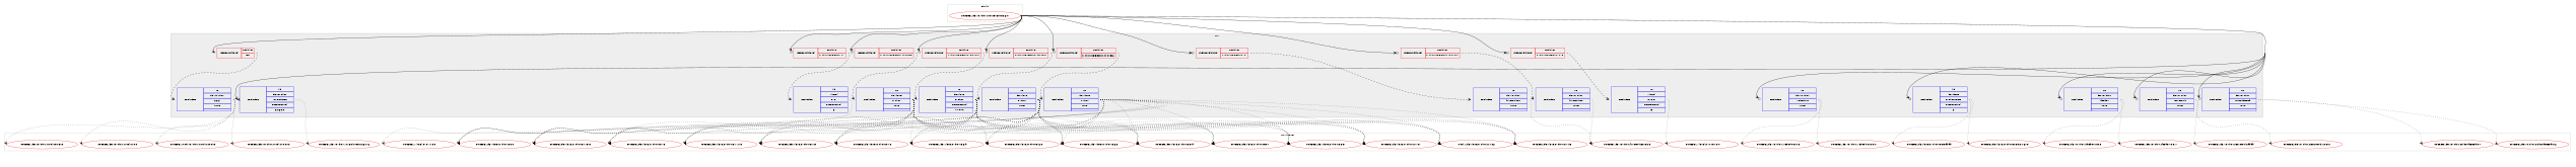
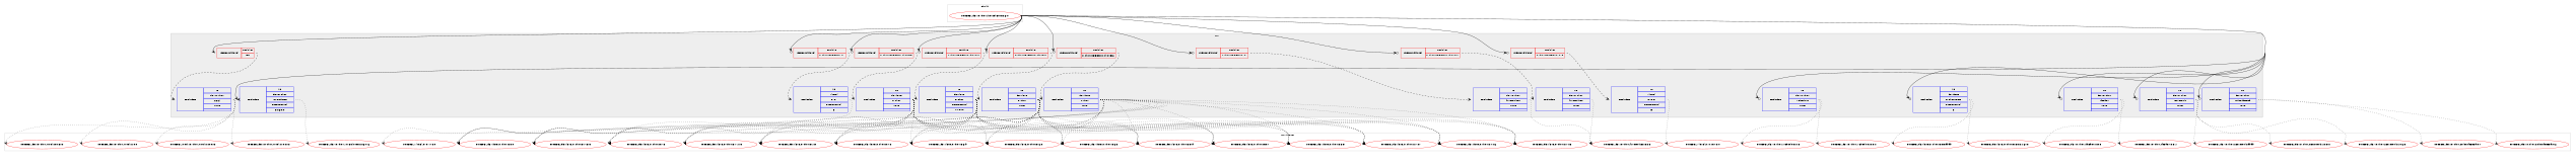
  digraph {
    compound=true
    concentrate=true
    fontname=Helvetica
    fontsize=10
    newrank=true
    rankdir=TB
    ranksep=1.5
    node [color=red fontname=Helvetica fontsize=10]
    edge [arrowhead=vee headport=w style=dotted tailport=e weight=100]
    n1 [label="portage://dev-python/jsonschema-2.6.0" width=4]
    n2 [color=blue label=<<TABLE BORDER="0" CELLBORDER="1" CELLSPACING="0" CELLPADDING="4" WIDTH="220"><TR><TD ROWSPAN="6" CELLPADDING="30">pack_dep</TD></TR><TR><TD WIDTH="110">no</TD></TR><TR><TD>dev-python</TD></TR><TR><TD>mock</TD></TR><TR><TD>none</TD></TR><TR><TD></TD></TR></TABLE>> shape=none]
    n3 [label=<<TABLE BORDER="0" CELLBORDER="1" CELLSPACING="0" CELLPADDING="4"><TR><TD ROWSPAN="3" CELLPADDING="10">use_conditional</TD></TR><TR><TD>positive</TD></TR><TR><TD>test</TD></TR></TABLE>> shape=none]
    n4 [color=blue label=<<TABLE BORDER="0" CELLBORDER="1" CELLSPACING="0" CELLPADDING="4" WIDTH="220"><TR><TD ROWSPAN="6" CELLPADDING="30">pack_dep</TD></TR><TR><TD WIDTH="110">no</TD></TR><TR><TD>dev-python</TD></TR><TR><TD>vcversioner</TD></TR><TR><TD>greaterequal</TD></TR><TR><TD>2.16.0.0</TD></TR></TABLE>> shape=none]
    n5 [color=blue label=<<TABLE BORDER="0" CELLBORDER="1" CELLSPACING="0" CELLPADDING="4" WIDTH="220"><TR><TD ROWSPAN="6" CELLPADDING="30">pack_dep</TD></TR><TR><TD WIDTH="110">no</TD></TR><TR><TD>dev-python</TD></TR><TR><TD>functools32</TD></TR><TR><TD>none</TD></TR><TR><TD></TD></TR></TABLE>> shape=none]
    n6 [label=<<TABLE BORDER="0" CELLBORDER="1" CELLSPACING="0" CELLPADDING="4"><TR><TD ROWSPAN="3" CELLPADDING="10">use_conditional</TD></TR><TR><TD>positive</TD></TR><TR><TD>python_targets_pypy</TD></TR></TABLE>> shape=none]
    n7 [color=blue label=<<TABLE BORDER="0" CELLBORDER="1" CELLSPACING="0" CELLPADDING="4" WIDTH="220"><TR><TD ROWSPAN="6" CELLPADDING="30">pack_dep</TD></TR><TR><TD WIDTH="110">no</TD></TR><TR><TD>dev-python</TD></TR><TR><TD>functools32</TD></TR><TR><TD>none</TD></TR><TR><TD></TD></TR></TABLE>> shape=none]
    n8 [label=<<TABLE BORDER="0" CELLBORDER="1" CELLSPACING="0" CELLPADDING="4"><TR><TD ROWSPAN="3" CELLPADDING="10">use_conditional</TD></TR><TR><TD>positive</TD></TR><TR><TD>python_targets_python2_7</TD></TR></TABLE>> shape=none]
    n9 [color=blue label=<<TABLE BORDER="0" CELLBORDER="1" CELLSPACING="0" CELLPADDING="4" WIDTH="220"><TR><TD ROWSPAN="6" CELLPADDING="30">pack_dep</TD></TR><TR><TD WIDTH="110">no</TD></TR><TR><TD>virtual</TD></TR><TR><TD>pypy</TD></TR><TR><TD>greaterequal</TD></TR><TR><TD>5</TD></TR></TABLE>> shape=none]
    n10 [label=<<TABLE BORDER="0" CELLBORDER="1" CELLSPACING="0" CELLPADDING="4"><TR><TD ROWSPAN="3" CELLPADDING="10">use_conditional</TD></TR><TR><TD>positive</TD></TR><TR><TD>python_targets_pypy</TD></TR></TABLE>> shape=none]
    n11 [color=blue label=<<TABLE BORDER="0" CELLBORDER="1" CELLSPACING="0" CELLPADDING="4" WIDTH="220"><TR><TD ROWSPAN="6" CELLPADDING="30">pack_dep</TD></TR><TR><TD WIDTH="110">no</TD></TR><TR><TD>virtual</TD></TR><TR><TD>pypy3</TD></TR><TR><TD>greaterequal</TD></TR><TR><TD>5</TD></TR></TABLE>> shape=none]
    n12 [label=<<TABLE BORDER="0" CELLBORDER="1" CELLSPACING="0" CELLPADDING="4"><TR><TD ROWSPAN="3" CELLPADDING="10">use_conditional</TD></TR><TR><TD>positive</TD></TR><TR><TD>python_targets_pypy3</TD></TR></TABLE>> shape=none]
    n13 [color=blue label=<<TABLE BORDER="0" CELLBORDER="1" CELLSPACING="0" CELLPADDING="4" WIDTH="220"><TR><TD ROWSPAN="6" CELLPADDING="30">pack_dep</TD></TR><TR><TD WIDTH="110">no</TD></TR><TR><TD>dev-lang</TD></TR><TR><TD>python</TD></TR><TR><TD>greaterequal</TD></TR><TR><TD>2.7.5-r2</TD></TR></TABLE>> shape=none]
    n14 [label=<<TABLE BORDER="0" CELLBORDER="1" CELLSPACING="0" CELLPADDING="4"><TR><TD ROWSPAN="3" CELLPADDING="10">use_conditional</TD></TR><TR><TD>positive</TD></TR><TR><TD>python_targets_python2_7</TD></TR></TABLE>> shape=none]
    n15 [color=blue label=<<TABLE BORDER="0" CELLBORDER="1" CELLSPACING="0" CELLPADDING="4" WIDTH="220"><TR><TD ROWSPAN="6" CELLPADDING="30">pack_dep</TD></TR><TR><TD WIDTH="110">no</TD></TR><TR><TD>dev-lang</TD></TR><TR><TD>python</TD></TR><TR><TD>none</TD></TR><TR><TD></TD></TR></TABLE>> shape=none]
    n16 [label=<<TABLE BORDER="0" CELLBORDER="1" CELLSPACING="0" CELLPADDING="4"><TR><TD ROWSPAN="3" CELLPADDING="10">use_conditional</TD></TR><TR><TD>positive</TD></TR><TR><TD>python_targets_python3_5</TD></TR></TABLE>> shape=none]
    n17 [color=blue label=<<TABLE BORDER="0" CELLBORDER="1" CELLSPACING="0" CELLPADDING="4" WIDTH="220"><TR><TD ROWSPAN="6" CELLPADDING="30">pack_dep</TD></TR><TR><TD WIDTH="110">no</TD></TR><TR><TD>dev-lang</TD></TR><TR><TD>python</TD></TR><TR><TD>none</TD></TR><TR><TD></TD></TR></TABLE>> shape=none]
    n18 [label=<<TABLE BORDER="0" CELLBORDER="1" CELLSPACING="0" CELLPADDING="4"><TR><TD ROWSPAN="3" CELLPADDING="10">use_conditional</TD></TR><TR><TD>positive</TD></TR><TR><TD>python_targets_python3_6</TD></TR></TABLE>> shape=none]
    n19 [color=blue label=<<TABLE BORDER="0" CELLBORDER="1" CELLSPACING="0" CELLPADDING="4" WIDTH="220"><TR><TD ROWSPAN="6" CELLPADDING="30">pack_dep</TD></TR><TR><TD WIDTH="110">no</TD></TR><TR><TD>dev-lang</TD></TR><TR><TD>python</TD></TR><TR><TD>none</TD></TR><TR><TD></TD></TR></TABLE>> shape=none]
    n20 [label=<<TABLE BORDER="0" CELLBORDER="1" CELLSPACING="0" CELLPADDING="4"><TR><TD ROWSPAN="3" CELLPADDING="10">use_conditional</TD></TR><TR><TD>positive</TD></TR><TR><TD>python_targets_python3_7</TD></TR></TABLE>> shape=none]
    n21 [color=blue label=<<TABLE BORDER="0" CELLBORDER="1" CELLSPACING="0" CELLPADDING="4" WIDTH="220"><TR><TD ROWSPAN="6" CELLPADDING="30">pack_dep</TD></TR><TR><TD WIDTH="110">no</TD></TR><TR><TD>dev-lang</TD></TR><TR><TD>python-exec</TD></TR><TR><TD>greaterequal</TD></TR><TR><TD>2</TD></TR></TABLE>> shape=none]
    n22 [color=blue label=<<TABLE BORDER="0" CELLBORDER="1" CELLSPACING="0" CELLPADDING="4" WIDTH="220"><TR><TD ROWSPAN="6" CELLPADDING="30">pack_dep</TD></TR><TR><TD WIDTH="110">no</TD></TR><TR><TD>dev-python</TD></TR><TR><TD>rfc3987</TD></TR><TR><TD>none</TD></TR><TR><TD></TD></TR></TABLE>> shape=none]
    n23 [color=blue label=<<TABLE BORDER="0" CELLBORDER="1" CELLSPACING="0" CELLPADDING="4" WIDTH="220"><TR><TD ROWSPAN="6" CELLPADDING="30">pack_dep</TD></TR><TR><TD WIDTH="110">no</TD></TR><TR><TD>dev-python</TD></TR><TR><TD>setuptools</TD></TR><TR><TD>none</TD></TR><TR><TD></TD></TR></TABLE>> shape=none]
    n24 [color=blue label=<<TABLE BORDER="0" CELLBORDER="1" CELLSPACING="0" CELLPADDING="4" WIDTH="220"><TR><TD ROWSPAN="6" CELLPADDING="30">pack_dep</TD></TR><TR><TD WIDTH="110">no</TD></TR><TR><TD>dev-python</TD></TR><TR><TD>strict-rfc3339</TD></TR><TR><TD>none</TD></TR><TR><TD></TD></TR></TABLE>> shape=none]
    n25 [color=blue label=<<TABLE BORDER="0" CELLBORDER="1" CELLSPACING="0" CELLPADDING="4" WIDTH="220"><TR><TD ROWSPAN="6" CELLPADDING="30">pack_dep</TD></TR><TR><TD WIDTH="110">no</TD></TR><TR><TD>dev-python</TD></TR><TR><TD>webcolors</TD></TR><TR><TD>none</TD></TR><TR><TD></TD></TR></TABLE>> shape=none]
    n26 [label="portage://dev-python/mock-1.0.1-r2" width=4]
    n27 [label="portage://mock-python/mock-1.3.0-r2" width=4]
    n28 [label="portage://dev-python/mock-2.0.0" width=4]
    n29 [label="portage://dev-python/mock-3.0.5-r1" width=4]
    n30 [label="portage://dev-python/vcversioner-2.16.0.6" width=4]
    n31 [label="portage://dev-python/functools32-3.2.3" width=4]
    n32 [label="portage://dev-lang/python-2.7.15" width=4]
-   n33 [label="mock://dev-lang/python-2.7.16" width=4]
+   n33 [label="portage://dev-lang/python-2.7.16" width=4]
    n34 [label="portage://dev-lang/python-2.7.17" width=4]
    n35 [label="portage://dev-lang/python-3.5.5" width=4]
    n36 [label="portage://dev-lang/python-3.5.7" width=4]
    n37 [label="portage://dev-lang/python-3.5.9" width=4]
    n38 [label="portage://dev-lang/python-3.6.5" width=4]
    n39 [label="portage://dev-lang/python-3.6.8" width=4]
    n40 [label="portage://dev-lang/python-3.6.9" width=4]
    n41 [label="portage://dev-lang/python-3.7.2" width=4]
    n42 [label="portage://dev-lang/python-3.4.3" width=4]
    n43 [label="portage://dev-lang/python-3.7.4-r1" width=4]
    n44 [label="portage://dev-lang/python-3.7.5" width=4]
    n45 [label="portage://dev-lang/python-3.7.5-r1" width=4]
    n46 [label="portage://dev-lang/python-3.8.0" width=4]
    n47 [label="portage://virtual/pypy-7.2.0" width=4]
    n48 [label="portage://virtual/pypy3-7.2.0" width=4]
    n49 [label="portage://dev-lang/python-exec-2.4.6-r1" width=4]
    n50 [label="portage://dev-lang/python-exec-9999" width=4]
    n51 [label="portage://dev-python/rfc3987-1.3.4" width=4]
    n52 [label="portage://dev-python/rfc3987-1.3.8" width=4]
+   n53 [label="portage://dev-python/setuptools-40.6.3" width=4]
    n54 [label="portage://dev-python/setuptools-41.5.1" width=4]
    n55 [label="portage://dev-python/setuptools-9999" width=4]
    n56 [label="portage://dev-python/strict-rfc3339-0.6" width=4]
    n57 [label="portage://dev-python/strict-rfc3339-0.7" width=4]
    n58 [label="portage://dev-python/webcolors-1.5" width=4]
    n59 [label="portage://dev-python/webcolors-1.8.1" width=4]
    subgraph cluster_1 {
      color=gray
      label=<<i>ebuild</i>>
      rank=same
      n1
    }
    subgraph cluster_2 {
      color=gray
      label=<<i>dependencies</i>>
      subgraph cluster_3 {
        color=gray
        fillcolor="#eeeeee"
        label=<<i>compile</i>>
        style=filled
        subgraph sub_4 {
          color=gray
          fillcolor="#eeeeee"
          label=<<i>compile</i>>
          style=filled
          n3
          subgraph sub_5 {
            color=gray
            fillcolor="#eeeeee"
            label=<<i>compile</i>>
            style=filled
            n2
          }
        }
        subgraph sub_6 {
          color=gray
          fillcolor="#eeeeee"
          label=<<i>compile</i>>
          style=filled
          n4
        }
      }
      subgraph cluster_7 {
        color=gray
        fillcolor="#eeeeee"
        label=<<i>compile and run</i>>
        style=filled
        subgraph sub_8 {
          color=gray
          fillcolor="#eeeeee"
          label=<<i>compile and run</i>>
          style=filled
          n6
          subgraph sub_9 {
            color=gray
            fillcolor="#eeeeee"
            label=<<i>compile and run</i>>
            style=filled
            n5
          }
        }
        subgraph sub_10 {
          color=gray
          fillcolor="#eeeeee"
          label=<<i>compile and run</i>>
          style=filled
          n8
          subgraph sub_11 {
            color=gray
            fillcolor="#eeeeee"
            label=<<i>compile and run</i>>
            style=filled
            n7
          }
        }
        subgraph sub_12 {
          color=gray
          fillcolor="#eeeeee"
          label=<<i>compile and run</i>>
          style=filled
          n10
          subgraph sub_13 {
            color=gray
            fillcolor="#eeeeee"
            label=<<i>compile and run</i>>
            style=filled
            n9
          }
        }
        subgraph sub_14 {
          color=gray
          fillcolor="#eeeeee"
          label=<<i>compile and run</i>>
          style=filled
          n12
          subgraph sub_15 {
            color=gray
            fillcolor="#eeeeee"
            label=<<i>compile and run</i>>
            style=filled
            n11
          }
        }
        subgraph sub_16 {
          color=gray
          fillcolor="#eeeeee"
          label=<<i>compile and run</i>>
          style=filled
          n14
          subgraph sub_17 {
            color=gray
            fillcolor="#eeeeee"
            label=<<i>compile and run</i>>
            style=filled
            n13
          }
        }
        subgraph sub_18 {
          color=gray
          fillcolor="#eeeeee"
          label=<<i>compile and run</i>>
          style=filled
          n16
          subgraph sub_19 {
            color=gray
            fillcolor="#eeeeee"
            label=<<i>compile and run</i>>
            style=filled
            n15
          }
        }
        subgraph sub_20 {
          color=gray
          fillcolor="#eeeeee"
          label=<<i>compile and run</i>>
          style=filled
          n18
          subgraph sub_21 {
            color=gray
            fillcolor="#eeeeee"
            label=<<i>compile and run</i>>
            style=filled
            n17
          }
        }
        subgraph sub_22 {
          color=gray
          fillcolor="#eeeeee"
          label=<<i>compile and run</i>>
          style=filled
          n20
          subgraph sub_23 {
            color=gray
            fillcolor="#eeeeee"
            label=<<i>compile and run</i>>
            style=filled
            n19
          }
        }
        subgraph sub_24 {
          color=gray
          fillcolor="#eeeeee"
          label=<<i>compile and run</i>>
          style=filled
          n21
        }
        subgraph sub_25 {
          color=gray
          fillcolor="#eeeeee"
          label=<<i>compile and run</i>>
          style=filled
          n22
        }
        subgraph sub_26 {
          color=gray
          fillcolor="#eeeeee"
          label=<<i>compile and run</i>>
          style=filled
          n23
        }
        subgraph sub_27 {
          color=gray
          fillcolor="#eeeeee"
          label=<<i>compile and run</i>>
          style=filled
          n24
        }
        subgraph sub_28 {
          color=gray
          fillcolor="#eeeeee"
          label=<<i>compile and run</i>>
          style=filled
          n25
        }
      }
      subgraph cluster_29 {
        color=gray
        fillcolor="#eeeeee"
        label=<<i>run</i>>
        style=filled
      }
    }
    subgraph cluster_30 {
      color=gray
      label=<<i>candidates</i>>
      rank=same
      subgraph sub_31 {
        color=black
        label=<<i>candidates</i>>
        nodesep=1
        rank=same
        n26
        n27
        n28
        n29
      }
      subgraph sub_32 {
        color=black
        label=<<i>candidates</i>>
        nodesep=1
        rank=same
        n30
      }
      subgraph sub_33 {
        color=black
        label=<<i>candidates</i>>
        nodesep=1
        rank=same
        n31
      }
      subgraph sub_34 {
        color=black
        label=<<i>candidates</i>>
        nodesep=1
        rank=same
        n32
        n33
        n34
        n35
        n36
        n37
        n38
        n39
        n40
        n41
        n42
        n43
        n44
        n45
        n46
      }
      subgraph sub_35 {
        color=black
        label=<<i>candidates</i>>
        nodesep=1
        rank=same
        n47
      }
      subgraph sub_36 {
        color=black
        label=<<i>candidates</i>>
        nodesep=1
        rank=same
        n48
      }
      subgraph sub_37 {
        color=black
        label=<<i>candidates</i>>
        nodesep=1
        rank=same
        n31
      }
      subgraph sub_38 {
        color=black
        label=<<i>candidates</i>>
        nodesep=1
        rank=same
        n32
        n33
        n34
        n35
        n36
        n37
        n38
        n39
        n40
        n41
        n42
        n43
        n44
        n45
        n46
      }
      subgraph sub_39 {
        color=black
        label=<<i>candidates</i>>
        nodesep=1
        rank=same
        n32
        n33
        n34
        n35
        n36
        n37
        n38
        n39
        n40
        n41
        n42
        n43
        n44
        n45
        n46
      }
      subgraph sub_40 {
        color=black
        label=<<i>candidates</i>>
        nodesep=1
        rank=same
        n32
        n33
        n34
        n35
        n36
        n37
        n38
        n39
        n40
        n41
        n42
        n43
        n44
        n45
        n46
      }
      subgraph sub_41 {
        color=black
        label=<<i>candidates</i>>
        nodesep=1
        rank=same
        n49
        n50
      }
      subgraph sub_42 {
        color=black
        label=<<i>candidates</i>>
        nodesep=1
        rank=same
        n51
        n52
      }
      subgraph sub_43 {
        color=black
        label=<<i>candidates</i>>
        nodesep=1
        rank=same
+       n53
        n54
        n55
      }
      subgraph sub_44 {
        color=black
        label=<<i>candidates</i>>
        nodesep=1
        rank=same
        n56
        n57
      }
      subgraph sub_45 {
        color=black
        label=<<i>candidates</i>>
        nodesep=1
        rank=same
        n58
        n59
      }
    }
    n1 -> n3 [style=solid weight=20]
    n1 -> n4 [style=solid weight=20]
    n1 -> n6 [arrowhead=odotvee style=solid weight=20]
    n1 -> n8 [arrowhead=odotvee style=solid weight=20]
    n1 -> n10 [arrowhead=odotvee style=solid weight=20]
    n1 -> n12 [arrowhead=odotvee style=solid weight=20]
    n1 -> n14 [arrowhead=odotvee style=solid weight=20]
    n1 -> n16 [arrowhead=odotvee style=solid weight=20]
    n1 -> n18 [arrowhead=odotvee style=solid weight=20]
    n1 -> n20 [arrowhead=odotvee style=solid weight=20]
    n1 -> n21 [arrowhead=odotvee style=solid weight=20]
    n1 -> n22 [arrowhead=odotvee style=solid weight=20]
    n1 -> n23 [arrowhead=odotvee style=solid weight=20]
    n1 -> n24 [arrowhead=odotvee style=solid weight=20]
    n1 -> n25 [arrowhead=odotvee style=solid weight=20]
    n2 -> n26
    n2 -> n27
    n2 -> n28
    n2 -> n29
    n3 -> n2 [style=dashed weight=20]
    n4 -> n30
    n5 -> n31
    n6 -> n5 [style=dashed weight=20]
    n7 -> n31
    n8 -> n7 [style=dashed weight=20]
    n9 -> n47
    n10 -> n9 [style=dashed weight=20]
    n11 -> n48
    n12 -> n11 [style=dashed weight=20]
    n13 -> n32
    n13 -> n33
    n13 -> n34
    n13 -> n35
    n13 -> n36
    n13 -> n37
    n13 -> n38
    n13 -> n39
    n13 -> n40
    n13 -> n41
    n13 -> n42
    n13 -> n43
    n13 -> n44
    n13 -> n45
    n13 -> n46
    n14 -> n13 [style=dashed weight=20]
    n15 -> n32
    n15 -> n33
    n15 -> n34
    n15 -> n35
    n15 -> n36
    n15 -> n37
    n15 -> n38
    n15 -> n39
    n15 -> n40
    n15 -> n41
    n15 -> n42
    n15 -> n43
    n15 -> n44
    n15 -> n45
    n15 -> n46
    n16 -> n15 [style=dashed weight=20]
    n17 -> n32
    n17 -> n33
    n17 -> n34
    n17 -> n35
    n17 -> n36
    n17 -> n37
    n17 -> n38
    n17 -> n39
    n17 -> n40
    n17 -> n41
    n17 -> n42
    n17 -> n43
    n17 -> n44
    n17 -> n45
    n17 -> n46
    n18 -> n17 [style=dashed weight=20]
    n19 -> n32
    n19 -> n33
    n19 -> n34
    n19 -> n35
    n19 -> n36
    n19 -> n37
    n19 -> n38
    n19 -> n39
    n19 -> n40
    n19 -> n41
    n19 -> n42
    n19 -> n43
    n19 -> n44
    n19 -> n45
    n19 -> n46
    n20 -> n19 [style=dashed weight=20]
    n21 -> n49
    n21 -> n50
    n22 -> n51
    n22 -> n52
+   n23 -> n53
    n23 -> n54
    n23 -> n55
    n24 -> n56
    n24 -> n57
    n25 -> n58
    n25 -> n59
  }
